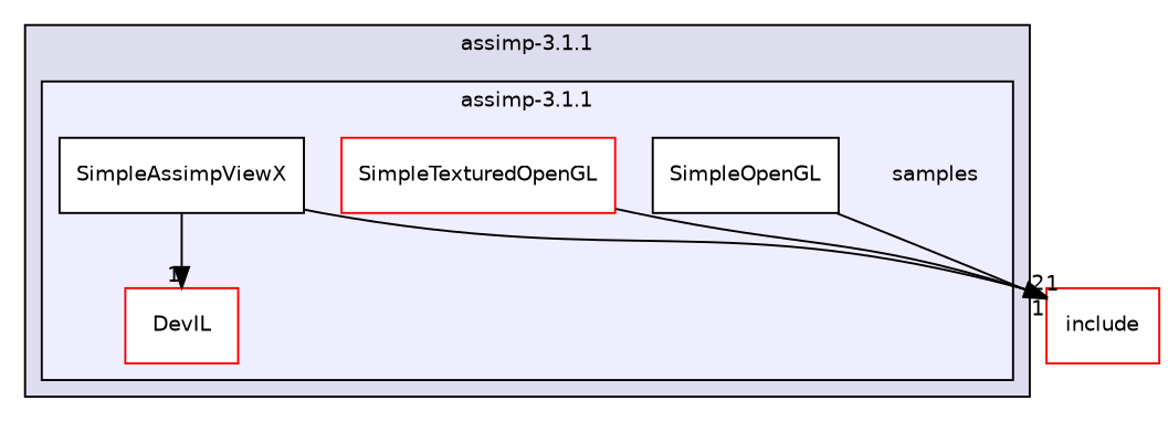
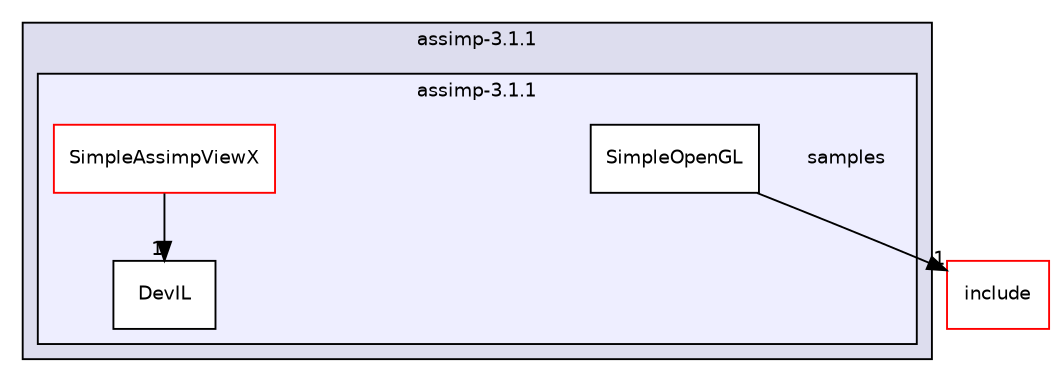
  digraph {
    compound=true
    node [fontname=Helvetica fontsize=10 shape=box color=red fillcolor=white style=filled]
    edge [headlabel=1 labeldistance=1.5 labelfontname=Helvetica labelfontsize=10]
    n1 [label=samples shape=plaintext color="" fillcolor="" style=""]
-   n2 [label=DevIL]
-   n3 [color=black label=SimpleAssimpViewX]
+   n2 [color=black label=DevIL]
+   n3 [label=SimpleAssimpViewX]
    n4 [color=black label=SimpleOpenGL]
-   n5 [label=SimpleTexturedOpenGL]
    n6 [label=include]
    subgraph cluster_1 {
      bgcolor="#ddddee"
      fontname=Helvetica
      fontsize=10
      label="assimp-3.1.1"
      pencolor=black
      subgraph cluster_2 {
        bgcolor="#eeeeff"
        fontname=Helvetica
        fontsize=10
        label="assimp-3.1.1"
        pencolor=black
        n1
        n2
        n3
        n4
-       n5
      }
    }
    n3 -> n2
-   n3 -> n6 [headlabel=2]
    n4 -> n6
-   n5 -> n6
  }
